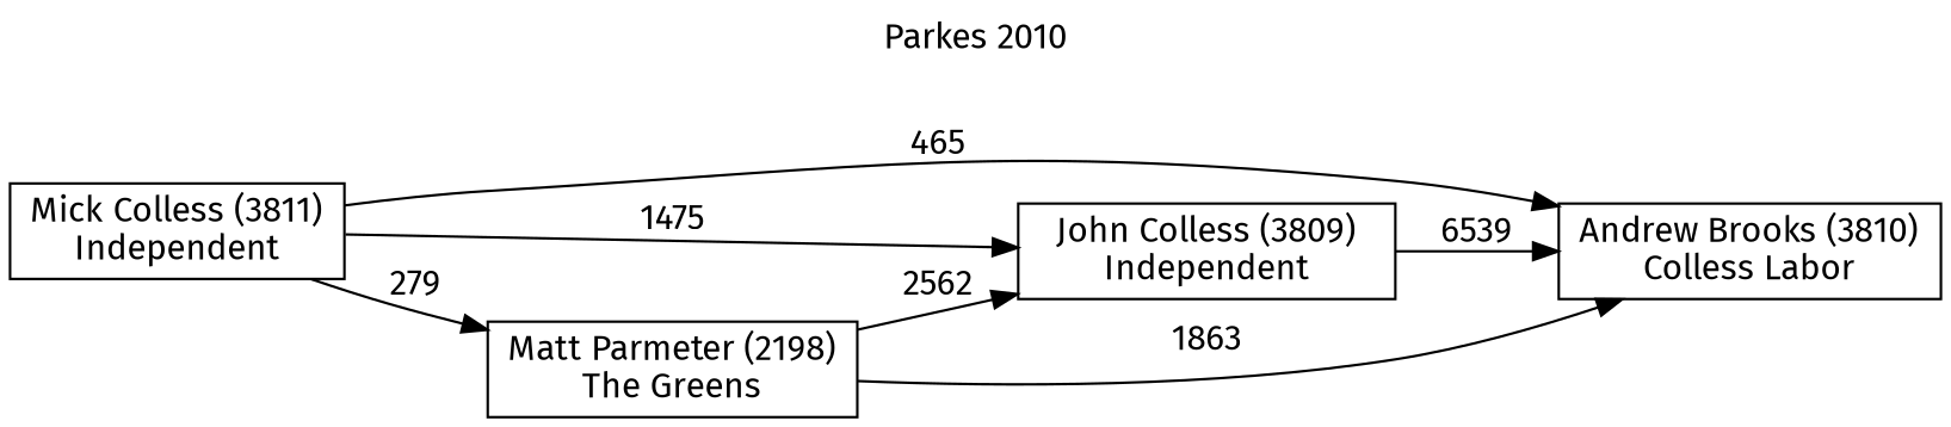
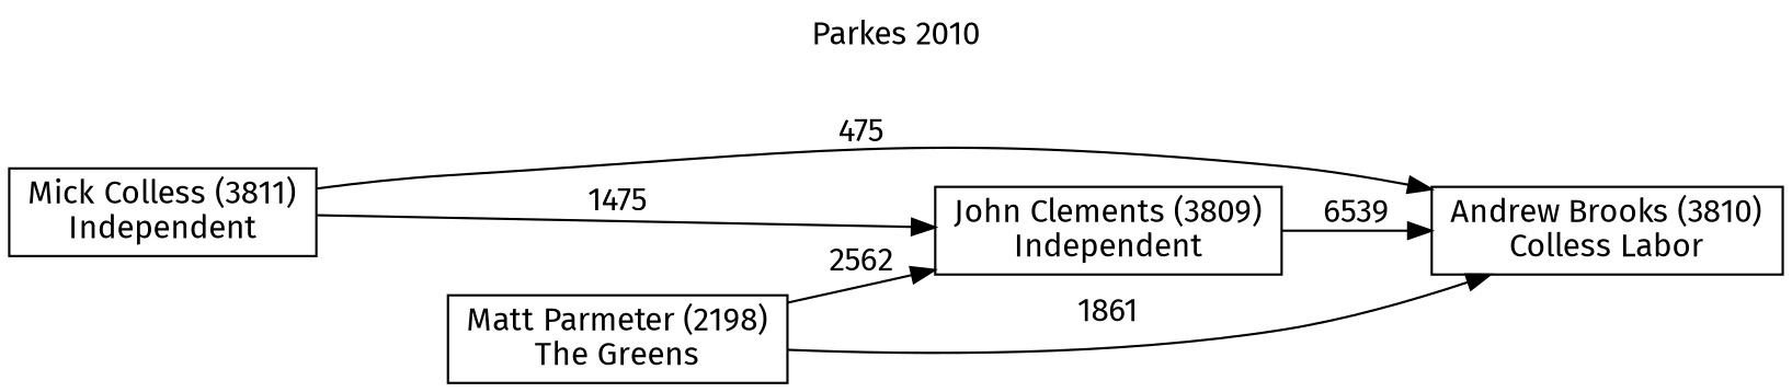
  digraph {
    fontname="Fira Sans"
    label="Parkes 2010"
    labelloc=t
    mclimit=10
    rankdir=LR
    node [fontname="Fira Sans" shape=box]
    edge [fontname="Fira Sans"]
    n1 [label="Andrew Brooks (3810)\nColless Labor"]
-   n2 [label="John Colless (3809)\nIndependent"]
+   n2 [label="John Clements (3809)\nIndependent"]
    n3 [label="Matt Parmeter (2198)\nThe Greens"]
    n4 [label="Mick Colless (3811)\nIndependent"]
    n2 -> n1 [label=6539]
-   n3 -> n1 [label=1863]
+   n3 -> n1 [label=1861]
    n3 -> n2 [label=2562]
-   n4 -> n1 [label=465]
+   n4 -> n1 [label=475]
    n4 -> n2 [label=1475]
-   n4 -> n3 [label=279]
  }
